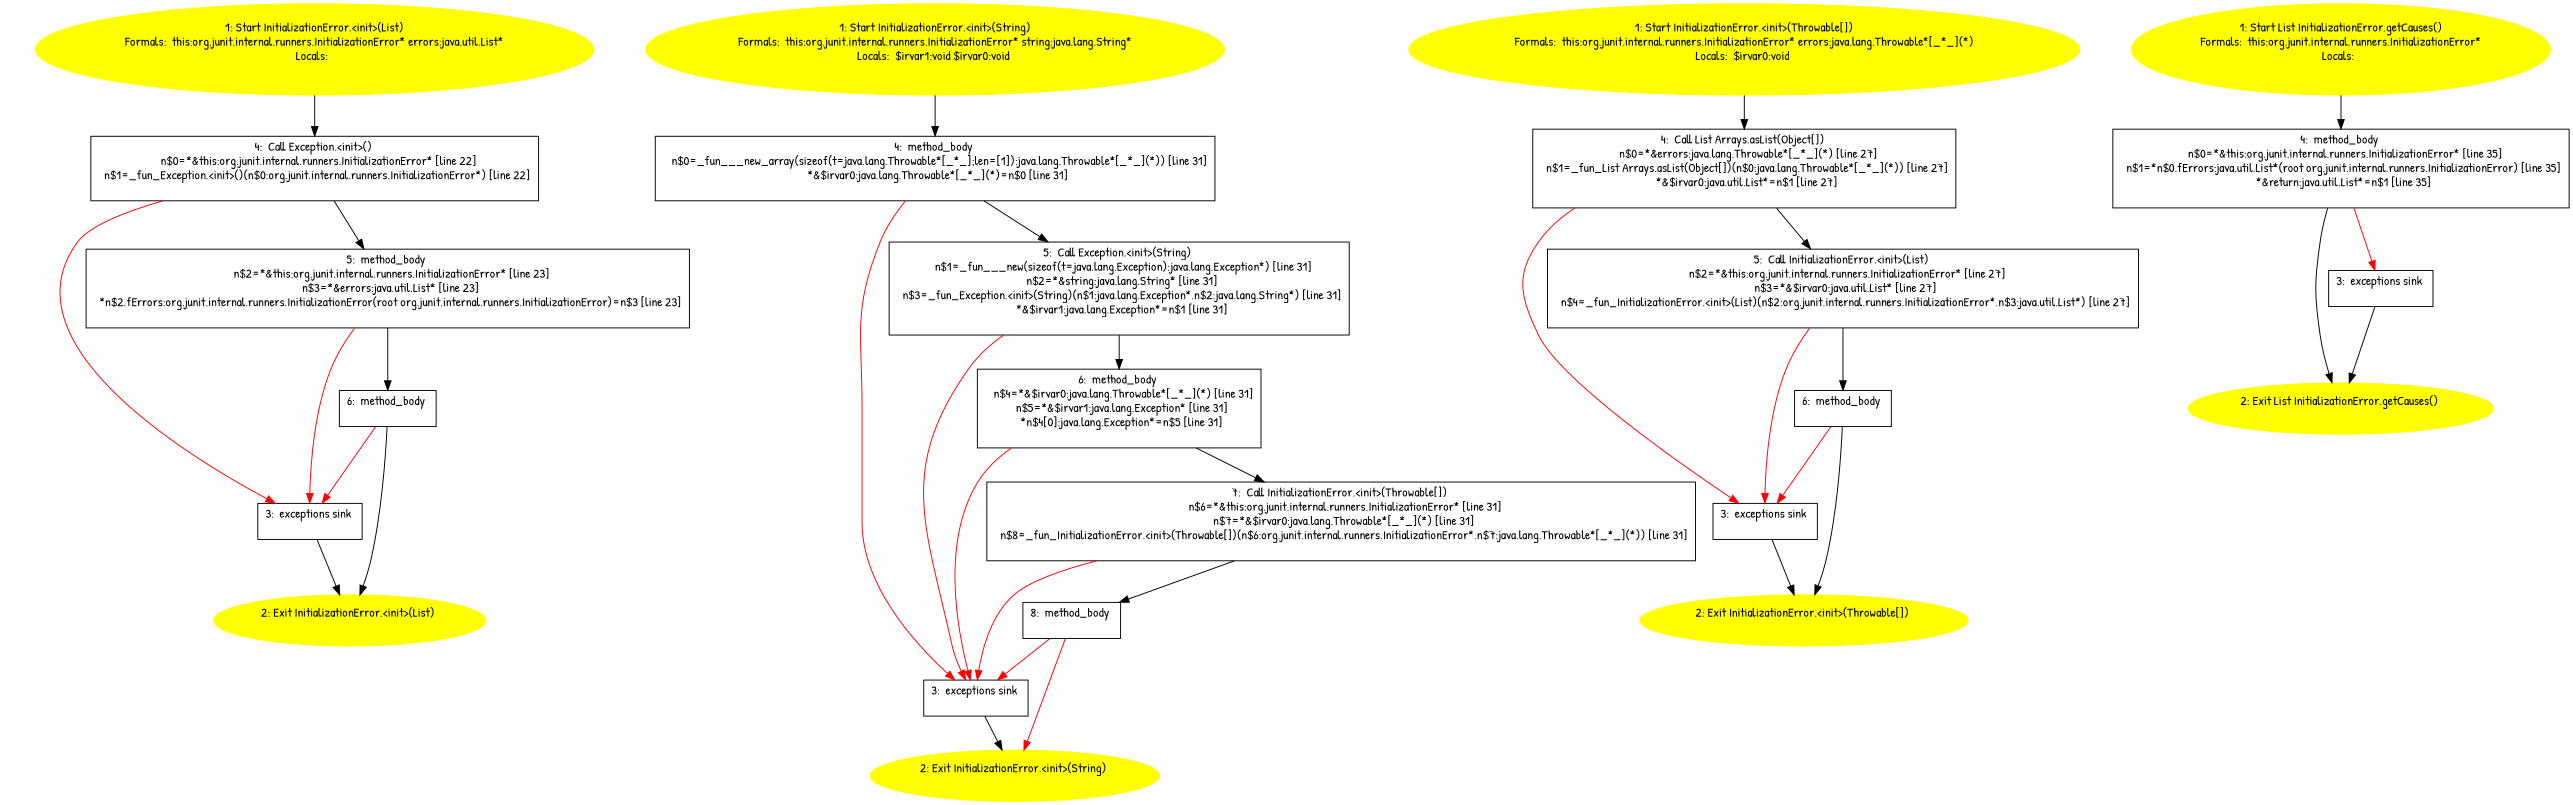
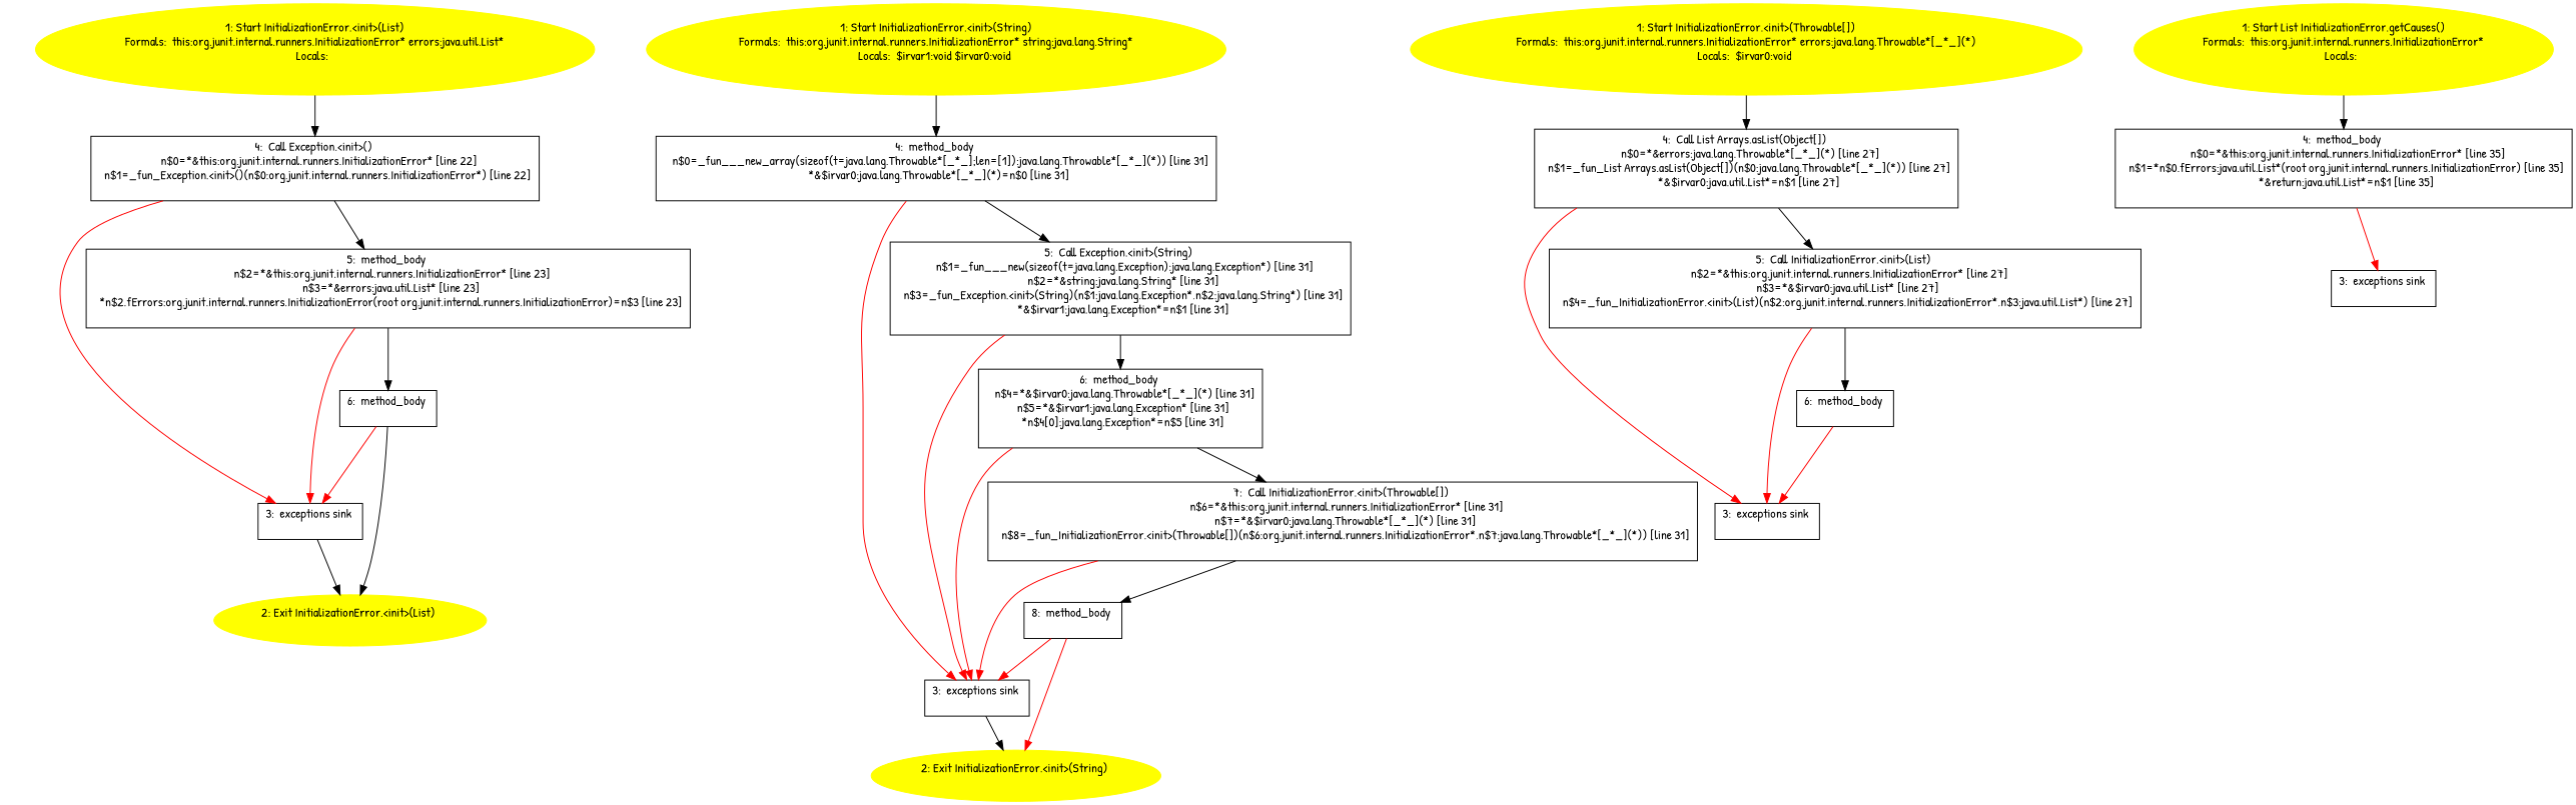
  digraph {
    fontname="Patrick Hand"
    node [fontname="Patrick Hand" shape=box]
    edge [fontname="Patrick Hand"]
    n1 [color=yellow label="1: Start InitializationError.<init>(List)\nFormals:  this:org.junit.internal.runners.InitializationError* errors:java.util.List*\nLocals:  \n  " style=filled shape=""]
    n2 [label="4:  Call Exception.<init>() \n   n$0=*&this:org.junit.internal.runners.InitializationError* [line 22]\n  n$1=_fun_Exception.<init>()(n$0:org.junit.internal.runners.InitializationError*) [line 22]\n "]
    n3 [label="3:  exceptions sink \n  "]
    n4 [label="5:  method_body \n   n$2=*&this:org.junit.internal.runners.InitializationError* [line 23]\n  n$3=*&errors:java.util.List* [line 23]\n  *n$2.fErrors:org.junit.internal.runners.InitializationError(root org.junit.internal.runners.InitializationError)=n$3 [line 23]\n "]
    n5 [color=yellow label="2: Exit InitializationError.<init>(List) \n  " style=filled shape=""]
    n6 [label="6:  method_body \n  "]
    n7 [color=yellow label="1: Start InitializationError.<init>(String)\nFormals:  this:org.junit.internal.runners.InitializationError* string:java.lang.String*\nLocals:  $irvar1:void $irvar0:void \n  " style=filled shape=""]
    n8 [label="4:  method_body \n   n$0=_fun___new_array(sizeof(t=java.lang.Throwable*[_*_];len=[1]):java.lang.Throwable*[_*_](*)) [line 31]\n  *&$irvar0:java.lang.Throwable*[_*_](*)=n$0 [line 31]\n "]
    n9 [label="3:  exceptions sink \n  "]
    n10 [label="5:  Call Exception.<init>(String) \n   n$1=_fun___new(sizeof(t=java.lang.Exception):java.lang.Exception*) [line 31]\n  n$2=*&string:java.lang.String* [line 31]\n  n$3=_fun_Exception.<init>(String)(n$1:java.lang.Exception*,n$2:java.lang.String*) [line 31]\n  *&$irvar1:java.lang.Exception*=n$1 [line 31]\n "]
    n11 [color=yellow label="2: Exit InitializationError.<init>(String) \n  " style=filled shape=""]
    n12 [label="6:  method_body \n   n$4=*&$irvar0:java.lang.Throwable*[_*_](*) [line 31]\n  n$5=*&$irvar1:java.lang.Exception* [line 31]\n  *n$4[0]:java.lang.Exception*=n$5 [line 31]\n "]
    n13 [label="7:  Call InitializationError.<init>(Throwable[]) \n   n$6=*&this:org.junit.internal.runners.InitializationError* [line 31]\n  n$7=*&$irvar0:java.lang.Throwable*[_*_](*) [line 31]\n  n$8=_fun_InitializationError.<init>(Throwable[])(n$6:org.junit.internal.runners.InitializationError*,n$7:java.lang.Throwable*[_*_](*)) [line 31]\n "]
    n14 [label="8:  method_body \n  "]
    n15 [color=yellow label="1: Start InitializationError.<init>(Throwable[])\nFormals:  this:org.junit.internal.runners.InitializationError* errors:java.lang.Throwable*[_*_](*)\nLocals:  $irvar0:void \n  " style=filled shape=""]
    n16 [label="4:  Call List Arrays.asList(Object[]) \n   n$0=*&errors:java.lang.Throwable*[_*_](*) [line 27]\n  n$1=_fun_List Arrays.asList(Object[])(n$0:java.lang.Throwable*[_*_](*)) [line 27]\n  *&$irvar0:java.util.List*=n$1 [line 27]\n "]
    n17 [label="3:  exceptions sink \n  "]
    n18 [label="5:  Call InitializationError.<init>(List) \n   n$2=*&this:org.junit.internal.runners.InitializationError* [line 27]\n  n$3=*&$irvar0:java.util.List* [line 27]\n  n$4=_fun_InitializationError.<init>(List)(n$2:org.junit.internal.runners.InitializationError*,n$3:java.util.List*) [line 27]\n "]
-   n19 [color=yellow label="2: Exit InitializationError.<init>(Throwable[]) \n  " style=filled shape=""]
    n20 [label="6:  method_body \n  "]
    n21 [color=yellow label="1: Start List InitializationError.getCauses()\nFormals:  this:org.junit.internal.runners.InitializationError*\nLocals:  \n  " style=filled shape=""]
    n22 [label="4:  method_body \n   n$0=*&this:org.junit.internal.runners.InitializationError* [line 35]\n  n$1=*n$0.fErrors:java.util.List*(root org.junit.internal.runners.InitializationError) [line 35]\n  *&return:java.util.List*=n$1 [line 35]\n "]
-   n23 [color=yellow label="2: Exit List InitializationError.getCauses() \n  " style=filled shape=""]
    n24 [label="3:  exceptions sink \n  "]
    n1 -> n2
    n2 -> n3 [color=red]
    n2 -> n4
    n3 -> n5
    n4 -> n3 [color=red]
    n4 -> n6
    n6 -> n3 [color=red]
    n6 -> n5
    n7 -> n8
    n8 -> n9 [color=red]
    n8 -> n10
    n9 -> n11
    n10 -> n9 [color=red]
    n10 -> n12
    n12 -> n9 [color=red]
    n12 -> n13
    n13 -> n9 [color=red]
    n13 -> n14
    n14 -> n9 [color=red]
    n14 -> n11 [color=red]
    n15 -> n16
    n16 -> n17 [color=red]
    n16 -> n18
-   n17 -> n19
    n18 -> n17 [color=red]
    n18 -> n20
    n20 -> n17 [color=red]
-   n20 -> n19
    n21 -> n22
-   n22 -> n23
    n22 -> n24 [color=red]
-   n24 -> n23
  }
